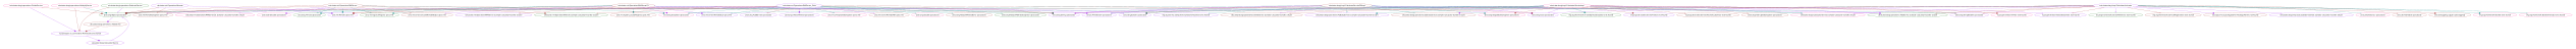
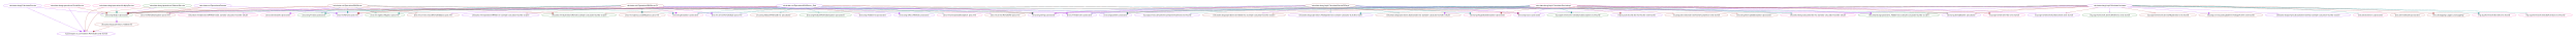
  digraph {
    fontname=Nunito
    node [color=purple fontname=Nunito]
    edge [arrowhead=box color=brown fontname=Nunito]
    "java.lang.Object (java.base)" [color=darkgreen]
    "calculator.dosgi.CalculatorService"
    "org.oasisopen.sca.annotation.Remotable (not found)"
    "calculator.dosgi.operations.AddService" [color=brown]
    "calculator.dosgi.impl.CalculatorActivator"
    "calculator.dosgi.CalculatorService (sample-calculator-bundle-2.0.jar)" [color=deeppink]
    "calculator.dosgi.impl.CalculatorServiceImpl (sample-calculator-bundle-2.0.jar)"
    "calculator.dosgi.operations.AddService (sample-calculator-bundle-2.0.jar)" [color=darkgreen]
    "java.lang.Class (java.base)"
    "java.lang.Exception (java.base)" [color=deeppink]
    "java.lang.String (java.base)"
    "java.lang.StringBuilder (java.base)"
    "java.util.Dictionary (java.base)" [color=deeppink]
    "java.util.Hashtable (java.base)" [color=brown]
    "java.util.logging.Logger (java.logging)" [color=brown]
    "org.osgi.framework.Bundle (not found)" [color=deeppink]
    "org.osgi.framework.BundleActivator (not found)" [color=deeppink]
    "org.osgi.framework.BundleContext (not found)"
    "org.osgi.framework.ServiceReference (not found)" [color=darkgreen]
    "org.osgi.framework.ServiceRegistration (not found)" [color=brown]
    "org.osgi.service.packageadmin.PackageAdmin (not found)" [color=brown]
    "calculator.dosgi.impl.CalculatorServiceDSImpl" [color=brown]
    "calculator.dosgi.operations.DivideService (sample-calculator-bundle-2.0.jar)" [color=brown]
    "calculator.dosgi.operations.MultiplyService (sample-calculator-bundle-2.0.jar)"
    "calculator.dosgi.operations.SubtractService (sample-calculator-bundle-2.0.jar)" [color=brown]
    "java.io.PrintStream (java.base)"
    "java.lang.IllegalStateException (java.base)" [color=deeppink]
    "java.lang.System (java.base)"
    "org.osgi.service.component.ComponentContext (not found)"
    "calculator.dosgi.impl.CalculatorServiceImpl" [color=deeppink]
    "java.lang.InterruptedException (java.base)" [color=brown]
    "org.osgi.framework.Filter (not found)" [color=deeppink]
    "org.osgi.framework.InvalidSyntaxException (not found)" [color=darkgreen]
    "org.osgi.util.tracker.ServiceTracker (not found)"
    "org.osgi.util.tracker.ServiceTrackerCustomizer (not found)" [color=brown]
    "calculator.dosgi.operations.DivideService" [color=deeppink]
    "calculator.dosgi.operations.MultiplyService" [color=deeppink]
    "calculator.dosgi.operations.SubtractService" [color=darkgreen]
    "calculator.rmi.OperationsRMIServer" [color=brown]
    "calculator.rmi.OperationsRMIServer$1 (sample-calculator-bundle-2.0.jar)" [color=deeppink]
    "calculator.rmi.OperationsRemote (sample-calculator-bundle-2.0.jar)" [color=darkgreen]
    "java.io.Serializable (java.base)" [color=deeppink]
    "java.lang.Thread (java.base)" [color=darkgreen]
    "java.rmi.Remote (java.rmi)"
    "java.rmi.RemoteException (java.rmi)" [color=brown]
    "java.rmi.registry.Registry (java.rmi)" [color=darkgreen]
    "java.rmi.server.UnicastRemoteObject (java.rmi)" [color=brown]
    "calculator.rmi.OperationsRMIServer$1" [color=brown]
    "calculator.rmi.OperationsRMIServer (sample-calculator-bundle-2.0.jar)"
    "java.rmi.registry.LocateRegistry (java.rmi)" [color=brown]
    "java.rmi.server.RemoteStub (java.rmi)"
    "calculator.rmi.OperationsRMIServer_Stub"
-   "java.lang.Double (java.base)" [color=deeppink]
    "java.lang.NoSuchMethodError (java.base)" [color=brown]
    "java.lang.NoSuchMethodException (java.base)" [color=darkgreen]
    n56 [label="java.lang.AddService (java.base)"]
    "java.lang.reflect.Method (java.base)"
    "java.rmi.UnexpectedException (java.rmi)" [color=deeppink]
    "java.rmi.server.RemoteRef (java.rmi)" [color=brown]
    "calculator.rmi.OperationsRemote"
    "java.lang.Object (java.base)" -> "calculator.dosgi.operations.AddService" [color=purple]
    "calculator.dosgi.CalculatorService" -> "java.lang.Object (java.base)" [arrowhead=onormal color=purple]
-   "org.oasisopen.sca.annotation.Remotable (not found)" -> "calculator.dosgi.CalculatorService" [color=purple]
+   "calculator.dosgi.CalculatorService" -> "org.oasisopen.sca.annotation.Remotable (not found)" [color=purple]
    "calculator.dosgi.operations.AddService" -> "org.oasisopen.sca.annotation.Remotable (not found)"
    "calculator.dosgi.impl.CalculatorActivator" -> "java.lang.Object (java.base)"
    "calculator.dosgi.impl.CalculatorActivator" -> "calculator.dosgi.CalculatorService (sample-calculator-bundle-2.0.jar)" [arrowhead=onormal color=purple]
    "calculator.dosgi.impl.CalculatorActivator" -> "calculator.dosgi.impl.CalculatorServiceImpl (sample-calculator-bundle-2.0.jar)" [arrowhead=odot color=purple]
    "calculator.dosgi.impl.CalculatorActivator" -> "calculator.dosgi.operations.AddService (sample-calculator-bundle-2.0.jar)" [arrowhead=onormal]
    "calculator.dosgi.impl.CalculatorActivator" -> "java.lang.Class (java.base)" [arrowhead=odot color=purple]
    "calculator.dosgi.impl.CalculatorActivator" -> "java.lang.Exception (java.base)" [arrowhead=odot color=teal]
    "calculator.dosgi.impl.CalculatorActivator" -> "java.lang.String (java.base)" [arrowhead=onormal]
    "calculator.dosgi.impl.CalculatorActivator" -> "java.lang.StringBuilder (java.base)" [arrowhead=onormal]
    "calculator.dosgi.impl.CalculatorActivator" -> "java.util.Dictionary (java.base)" [arrowhead=odot color=teal]
    "calculator.dosgi.impl.CalculatorActivator" -> "java.util.Hashtable (java.base)" [arrowhead=odot]
    "calculator.dosgi.impl.CalculatorActivator" -> "java.util.logging.Logger (java.logging)"
    "calculator.dosgi.impl.CalculatorActivator" -> "org.osgi.framework.Bundle (not found)" [color=teal]
    "calculator.dosgi.impl.CalculatorActivator" -> "org.osgi.framework.BundleActivator (not found)" [arrowhead=onormal color=teal]
    "calculator.dosgi.impl.CalculatorActivator" -> "org.osgi.framework.BundleContext (not found)" [arrowhead=odot]
    "calculator.dosgi.impl.CalculatorActivator" -> "org.osgi.framework.ServiceReference (not found)" [arrowhead=onormal color=purple]
    "calculator.dosgi.impl.CalculatorActivator" -> "org.osgi.framework.ServiceRegistration (not found)" [arrowhead=odot]
    "calculator.dosgi.impl.CalculatorActivator" -> "org.osgi.service.packageadmin.PackageAdmin (not found)" [color=purple]
    "calculator.dosgi.impl.CalculatorServiceDSImpl" -> "java.lang.Object (java.base)" [arrowhead=odot color=teal]
    "calculator.dosgi.impl.CalculatorServiceDSImpl" -> "calculator.dosgi.CalculatorService (sample-calculator-bundle-2.0.jar)" [arrowhead=onormal color=teal]
    "calculator.dosgi.impl.CalculatorServiceDSImpl" -> "calculator.dosgi.operations.AddService (sample-calculator-bundle-2.0.jar)" [color=purple]
    "calculator.dosgi.impl.CalculatorServiceDSImpl" -> "java.lang.Class (java.base)" [color=purple]
    "calculator.dosgi.impl.CalculatorServiceDSImpl" -> "java.lang.String (java.base)" [arrowhead=onormal color=purple]
    "calculator.dosgi.impl.CalculatorServiceDSImpl" -> "java.lang.StringBuilder (java.base)" [arrowhead=onormal color=teal]
    "calculator.dosgi.impl.CalculatorServiceDSImpl" -> "calculator.dosgi.operations.DivideService (sample-calculator-bundle-2.0.jar)" [arrowhead=odot color=purple]
    "calculator.dosgi.impl.CalculatorServiceDSImpl" -> "calculator.dosgi.operations.MultiplyService (sample-calculator-bundle-2.0.jar)" [arrowhead=onormal color=teal]
    "calculator.dosgi.impl.CalculatorServiceDSImpl" -> "calculator.dosgi.operations.SubtractService (sample-calculator-bundle-2.0.jar)" [arrowhead=odot color=teal]
    "calculator.dosgi.impl.CalculatorServiceDSImpl" -> "java.io.PrintStream (java.base)" [arrowhead=odot color=purple]
    "calculator.dosgi.impl.CalculatorServiceDSImpl" -> "java.lang.IllegalStateException (java.base)" [color=teal]
    "calculator.dosgi.impl.CalculatorServiceDSImpl" -> "java.lang.System (java.base)"
    "calculator.dosgi.impl.CalculatorServiceDSImpl" -> "org.osgi.service.component.ComponentContext (not found)" [arrowhead=odot color=teal]
    "calculator.dosgi.impl.CalculatorServiceImpl" -> "java.lang.Object (java.base)" [arrowhead=onormal color=teal]
    "calculator.dosgi.impl.CalculatorServiceImpl" -> "calculator.dosgi.CalculatorService (sample-calculator-bundle-2.0.jar)" [arrowhead=onormal color=teal]
    "calculator.dosgi.impl.CalculatorServiceImpl" -> "calculator.dosgi.operations.AddService (sample-calculator-bundle-2.0.jar)" [arrowhead=odot color=purple]
    "calculator.dosgi.impl.CalculatorServiceImpl" -> "java.lang.Class (java.base)" [arrowhead=odot color=purple]
    "calculator.dosgi.impl.CalculatorServiceImpl" -> "java.lang.String (java.base)" [arrowhead=onormal color=purple]
    "calculator.dosgi.impl.CalculatorServiceImpl" -> "java.lang.StringBuilder (java.base)" [arrowhead=odot]
    "calculator.dosgi.impl.CalculatorServiceImpl" -> "org.osgi.framework.BundleContext (not found)" [arrowhead=odot color=purple]
    "calculator.dosgi.impl.CalculatorServiceImpl" -> "calculator.dosgi.operations.DivideService (sample-calculator-bundle-2.0.jar)" [arrowhead=odot]
    "calculator.dosgi.impl.CalculatorServiceImpl" -> "calculator.dosgi.operations.MultiplyService (sample-calculator-bundle-2.0.jar)" [color=teal]
    "calculator.dosgi.impl.CalculatorServiceImpl" -> "calculator.dosgi.operations.SubtractService (sample-calculator-bundle-2.0.jar)" [color=purple]
    "calculator.dosgi.impl.CalculatorServiceImpl" -> "java.io.PrintStream (java.base)" [arrowhead=odot color=teal]
    "calculator.dosgi.impl.CalculatorServiceImpl" -> "java.lang.IllegalStateException (java.base)"
    "calculator.dosgi.impl.CalculatorServiceImpl" -> "java.lang.System (java.base)" [color=teal]
    "calculator.dosgi.impl.CalculatorServiceImpl" -> "java.lang.InterruptedException (java.base)" [arrowhead=onormal]
    "calculator.dosgi.impl.CalculatorServiceImpl" -> "org.osgi.framework.Filter (not found)"
    "calculator.dosgi.impl.CalculatorServiceImpl" -> "org.osgi.framework.InvalidSyntaxException (not found)" [color=teal]
    "calculator.dosgi.impl.CalculatorServiceImpl" -> "org.osgi.util.tracker.ServiceTracker (not found)"
    "calculator.dosgi.impl.CalculatorServiceImpl" -> "org.osgi.util.tracker.ServiceTrackerCustomizer (not found)" [arrowhead=onormal]
    "calculator.dosgi.operations.DivideService" -> "java.lang.Object (java.base)"
    "calculator.dosgi.operations.DivideService" -> "org.oasisopen.sca.annotation.Remotable (not found)" [color=purple]
    "calculator.dosgi.operations.MultiplyService" -> "java.lang.Object (java.base)" [color=teal]
    "calculator.dosgi.operations.MultiplyService" -> "org.oasisopen.sca.annotation.Remotable (not found)" [arrowhead=onormal]
    "calculator.dosgi.operations.SubtractService" -> "java.lang.Object (java.base)" [arrowhead=odot color=purple]
    "calculator.dosgi.operations.SubtractService" -> "org.oasisopen.sca.annotation.Remotable (not found)" [arrowhead=onormal]
    "calculator.rmi.OperationsRMIServer" -> "java.lang.Object (java.base)"
    "calculator.rmi.OperationsRMIServer" -> "java.lang.Exception (java.base)" [color=teal]
    "calculator.rmi.OperationsRMIServer" -> "java.lang.String (java.base)"
    "calculator.rmi.OperationsRMIServer" -> "calculator.rmi.OperationsRMIServer$1 (sample-calculator-bundle-2.0.jar)" [arrowhead=odot color=purple]
    "calculator.rmi.OperationsRMIServer" -> "calculator.rmi.OperationsRemote (sample-calculator-bundle-2.0.jar)"
    "calculator.rmi.OperationsRMIServer" -> "java.io.Serializable (java.base)" [color=purple]
    "calculator.rmi.OperationsRMIServer" -> "java.lang.Thread (java.base)" [arrowhead=onormal color=teal]
    "calculator.rmi.OperationsRMIServer" -> "java.rmi.Remote (java.rmi)" [color=teal]
    "calculator.rmi.OperationsRMIServer" -> "java.rmi.RemoteException (java.rmi)" [arrowhead=odot]
    "calculator.rmi.OperationsRMIServer" -> "java.rmi.registry.Registry (java.rmi)" [arrowhead=onormal color=teal]
    "calculator.rmi.OperationsRMIServer" -> "java.rmi.server.UnicastRemoteObject (java.rmi)" [arrowhead=onormal]
    "calculator.rmi.OperationsRMIServer$1" -> "java.lang.Exception (java.base)" [color=purple]
    "calculator.rmi.OperationsRMIServer$1" -> "java.lang.String (java.base)" [color=teal]
    "calculator.rmi.OperationsRMIServer$1" -> "java.io.PrintStream (java.base)" [color=purple]
    "calculator.rmi.OperationsRMIServer$1" -> "java.lang.System (java.base)" [arrowhead=odot color=purple]
    "calculator.rmi.OperationsRMIServer$1" -> "java.lang.Thread (java.base)" [color=teal]
    "calculator.rmi.OperationsRMIServer$1" -> "java.rmi.Remote (java.rmi)"
    "calculator.rmi.OperationsRMIServer$1" -> "java.rmi.registry.Registry (java.rmi)" [color=teal]
    "calculator.rmi.OperationsRMIServer$1" -> "java.rmi.server.UnicastRemoteObject (java.rmi)" [arrowhead=onormal color=purple]
    "calculator.rmi.OperationsRMIServer$1" -> "calculator.rmi.OperationsRMIServer (sample-calculator-bundle-2.0.jar)" [arrowhead=onormal]
    "calculator.rmi.OperationsRMIServer$1" -> "java.rmi.registry.LocateRegistry (java.rmi)" [color=teal]
    "calculator.rmi.OperationsRMIServer$1" -> "java.rmi.server.RemoteStub (java.rmi)" [color=purple]
    "calculator.rmi.OperationsRMIServer_Stub" -> "java.lang.Object (java.base)" [arrowhead=onormal]
    "calculator.rmi.OperationsRMIServer_Stub" -> "java.lang.Class (java.base)"
    "calculator.rmi.OperationsRMIServer_Stub" -> "java.lang.Exception (java.base)" [arrowhead=odot color=teal]
    "calculator.rmi.OperationsRMIServer_Stub" -> "java.lang.String (java.base)" [arrowhead=onormal]
    "calculator.rmi.OperationsRMIServer_Stub" -> "calculator.rmi.OperationsRemote (sample-calculator-bundle-2.0.jar)" [arrowhead=onormal]
    "calculator.rmi.OperationsRMIServer_Stub" -> "java.rmi.Remote (java.rmi)"
    "calculator.rmi.OperationsRMIServer_Stub" -> "java.rmi.RemoteException (java.rmi)" [arrowhead=onormal color=purple]
    "calculator.rmi.OperationsRMIServer_Stub" -> "java.rmi.server.RemoteStub (java.rmi)" [arrowhead=odot color=teal]
-   "calculator.rmi.OperationsRMIServer_Stub" -> "java.lang.Double (java.base)" [arrowhead=onormal color=teal]
    "calculator.rmi.OperationsRMIServer_Stub" -> "java.lang.NoSuchMethodError (java.base)" [arrowhead=onormal color=teal]
    "calculator.rmi.OperationsRMIServer_Stub" -> "java.lang.NoSuchMethodException (java.base)" [arrowhead=onormal color=teal]
    "calculator.rmi.OperationsRMIServer_Stub" -> n56 [arrowhead=odot]
    "calculator.rmi.OperationsRMIServer_Stub" -> "java.lang.reflect.Method (java.base)" [color=purple]
    "calculator.rmi.OperationsRMIServer_Stub" -> "java.rmi.UnexpectedException (java.rmi)" [arrowhead=onormal color=teal]
    "calculator.rmi.OperationsRMIServer_Stub" -> "java.rmi.server.RemoteRef (java.rmi)" [arrowhead=onormal color=purple]
    "calculator.rmi.OperationsRemote" -> "java.lang.Object (java.base)" [arrowhead=odot]
    "calculator.rmi.OperationsRemote" -> "java.rmi.Remote (java.rmi)" [color=purple]
    "calculator.rmi.OperationsRemote" -> "java.rmi.RemoteException (java.rmi)" [arrowhead=odot]
  }
